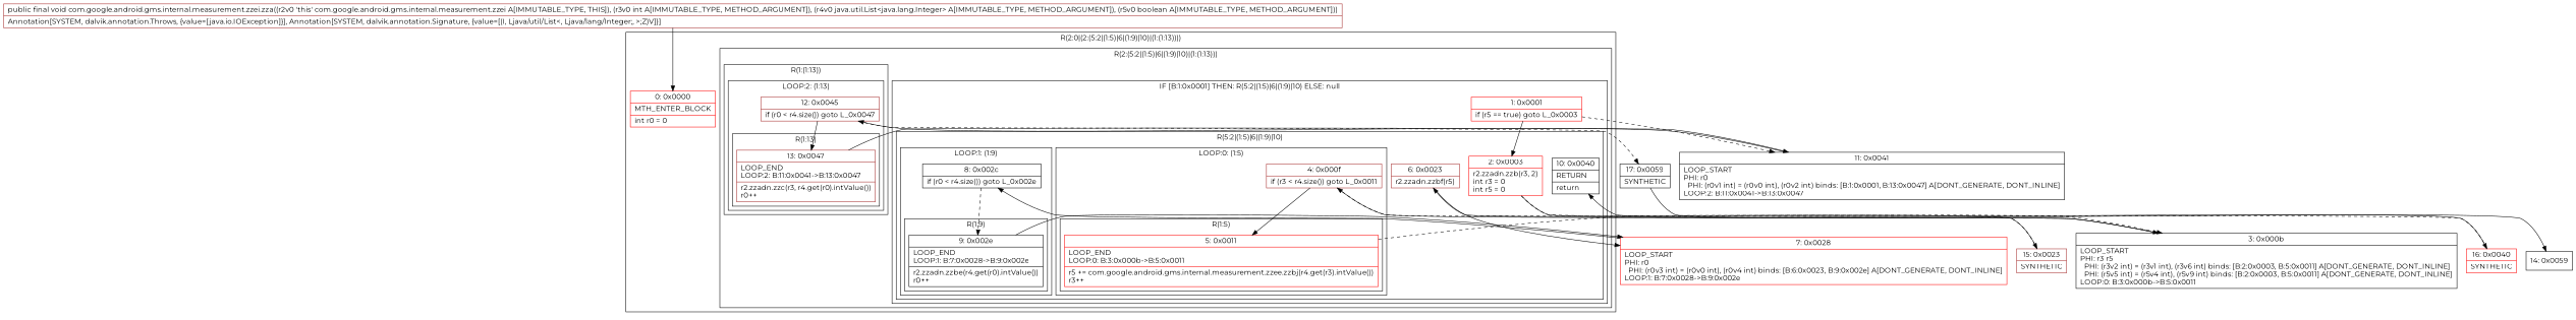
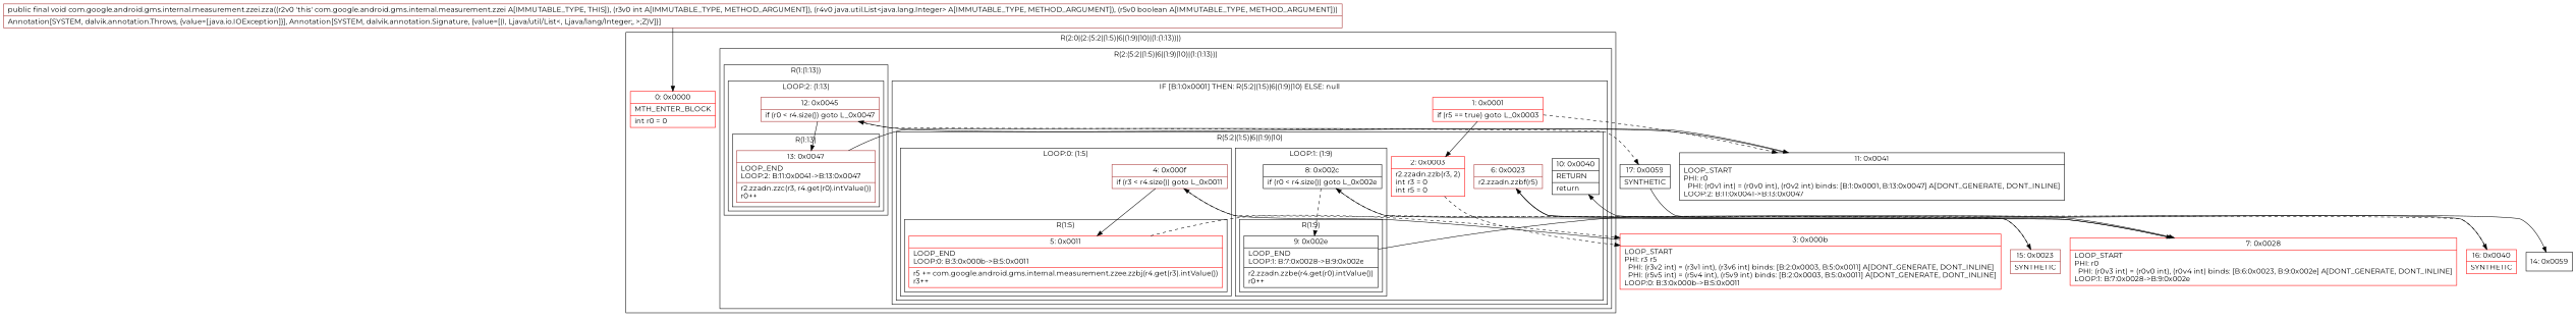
  digraph {
    fontname=Montserrat
    node [color=red fontname=Montserrat shape=record]
    edge [fontname=Montserrat]
    n1 [label="{5\:\ 0x0011|LOOP_END\lLOOP:0: B:3:0x000b\-\>B:5:0x0011\l|r5 += com.google.android.gms.internal.measurement.zzee.zzbj(r4.get(r3).intValue())\lr3++\l}"]
    n2 [color=brown label="{4\:\ 0x000f|if (r3 \< r4.size()) goto L_0x0011\l}"]
    n3 [color=black label="{9\:\ 0x002e|LOOP_END\lLOOP:1: B:7:0x0028\-\>B:9:0x002e\l|r2.zzadn.zzbe(r4.get(r0).intValue())\lr0++\l}"]
    n4 [color=black label="{8\:\ 0x002c|if (r0 \< r4.size()) goto L_0x002e\l}"]
    n5 [label="{2\:\ 0x0003|r2.zzadn.zzb(r3, 2)\lint r3 = 0\lint r5 = 0\l}"]
    n6 [color=brown label="{6\:\ 0x0023|r2.zzadn.zzbf(r5)\l}"]
    n7 [color=black label="{10\:\ 0x0040|RETURN\l|return\l}"]
    n8 [label="{1\:\ 0x0001|if (r5 == true) goto L_0x0003\l}"]
    n9 [color=brown label="{13\:\ 0x0047|LOOP_END\lLOOP:2: B:11:0x0041\-\>B:13:0x0047\l|r2.zzadn.zzc(r3, r4.get(r0).intValue())\lr0++\l}"]
    n10 [color=brown label="{12\:\ 0x0045|if (r0 \< r4.size()) goto L_0x0047\l}"]
    n11 [label="{0\:\ 0x0000|MTH_ENTER_BLOCK\l|int r0 = 0\l}"]
-   n12 [color=black label="{3\:\ 0x000b|LOOP_START\lPHI: r3 r5 \l  PHI: (r3v2 int) = (r3v1 int), (r3v6 int) binds: [B:2:0x0003, B:5:0x0011] A[DONT_GENERATE, DONT_INLINE]\l  PHI: (r5v5 int) = (r5v4 int), (r5v9 int) binds: [B:2:0x0003, B:5:0x0011] A[DONT_GENERATE, DONT_INLINE]\lLOOP:0: B:3:0x000b\-\>B:5:0x0011\l}"]
+   n12 [label="{3\:\ 0x000b|LOOP_START\lPHI: r3 r5 \l  PHI: (r3v2 int) = (r3v1 int), (r3v6 int) binds: [B:2:0x0003, B:5:0x0011] A[DONT_GENERATE, DONT_INLINE]\l  PHI: (r5v5 int) = (r5v4 int), (r5v9 int) binds: [B:2:0x0003, B:5:0x0011] A[DONT_GENERATE, DONT_INLINE]\lLOOP:0: B:3:0x000b\-\>B:5:0x0011\l}"]
    n13 [color=brown label="{15\:\ 0x0023|SYNTHETIC\l}"]
    n14 [label="{7\:\ 0x0028|LOOP_START\lPHI: r0 \l  PHI: (r0v3 int) = (r0v0 int), (r0v4 int) binds: [B:6:0x0023, B:9:0x002e] A[DONT_GENERATE, DONT_INLINE]\lLOOP:1: B:7:0x0028\-\>B:9:0x002e\l}"]
    n15 [label="{16\:\ 0x0040|SYNTHETIC\l}"]
    n16 [color=black label="{11\:\ 0x0041|LOOP_START\lPHI: r0 \l  PHI: (r0v1 int) = (r0v0 int), (r0v2 int) binds: [B:1:0x0001, B:13:0x0047] A[DONT_GENERATE, DONT_INLINE]\lLOOP:2: B:11:0x0041\-\>B:13:0x0047\l}"]
    n17 [color=black label="{17\:\ 0x0059|SYNTHETIC\l}"]
    n18 [color=black label="{14\:\ 0x0059}"]
    n19 [color=brown label="{public final void com.google.android.gms.internal.measurement.zzei.zza((r2v0 'this' com.google.android.gms.internal.measurement.zzei A[IMMUTABLE_TYPE, THIS]), (r3v0 int A[IMMUTABLE_TYPE, METHOD_ARGUMENT]), (r4v0 java.util.List\<java.lang.Integer\> A[IMMUTABLE_TYPE, METHOD_ARGUMENT]), (r5v0 boolean A[IMMUTABLE_TYPE, METHOD_ARGUMENT]))  | Annotation[SYSTEM, dalvik.annotation.Throws, \{value=[java.io.IOException]\}], Annotation[SYSTEM, dalvik.annotation.Signature, \{value=[(I, Ljava\/util\/List\<, Ljava\/lang\/Integer;, \>;Z)V]\}]\l}"]
    subgraph cluster_1 {
      label="R(2:0|(2:(5:2|(1:5)|6|(1:9)|10)|(1:(1:13))))"
      n11
      subgraph cluster_2 {
        label="R(2:(5:2|(1:5)|6|(1:9)|10)|(1:(1:13)))"
        subgraph cluster_3 {
          label="IF [B:1:0x0001] THEN: R(5:2|(1:5)|6|(1:9)|10) ELSE: null"
          n8
          subgraph cluster_4 {
            label="R(5:2|(1:5)|6|(1:9)|10)"
            n5
            n6
            n7
            subgraph cluster_5 {
              label="LOOP:0: (1:5)"
              n2
              subgraph cluster_6 {
                label="R(1:5)"
                n1
              }
            }
            subgraph cluster_7 {
              label="LOOP:1: (1:9)"
              n4
              subgraph cluster_8 {
                label="R(1:9)"
                n3
              }
            }
          }
        }
        subgraph cluster_9 {
          label="R(1:(1:13))"
          subgraph cluster_10 {
            label="LOOP:2: (1:13)"
            n10
            subgraph cluster_11 {
              label="R(1:13)"
              n9
            }
          }
        }
      }
    }
    n1 -> n12 [style=dashed]
    n2 -> n1
    n2 -> n13 [style=dashed]
    n3 -> n14
    n4 -> n3 [style=dashed]
-   n5 -> n15 [style=dashed]
-   n5 -> n12
+   n4 -> n15 [style=dashed]
+   n5 -> n12 [style=dashed]
    n6 -> n14
    n8 -> n5
    n8 -> n16 [style=dashed]
    n9 -> n16
    n10 -> n9
    n10 -> n17 [style=dashed]
    n12 -> n2
    n13 -> n6
    n14 -> n4
    n15 -> n7
    n16 -> n10
    n17 -> n18
    n19 -> n11
  }
